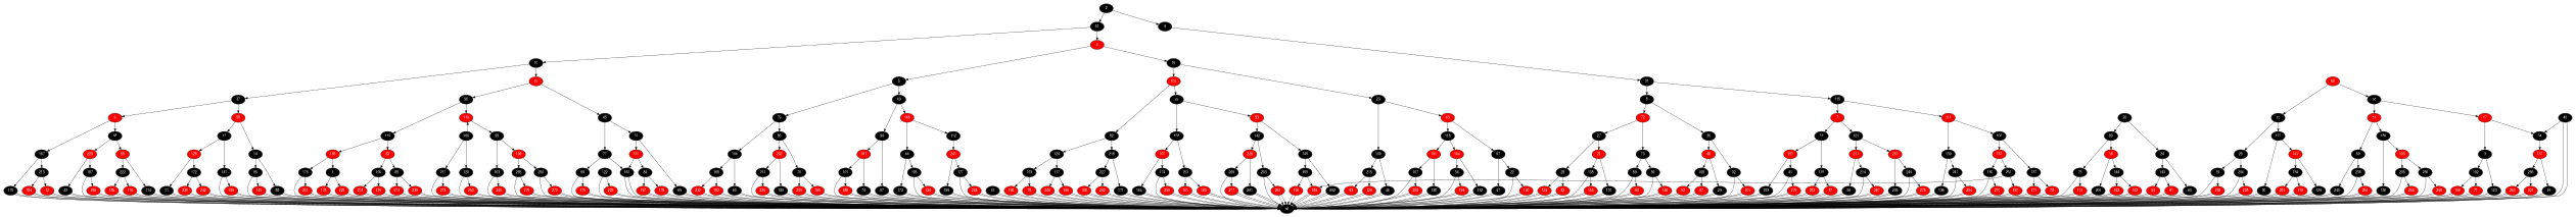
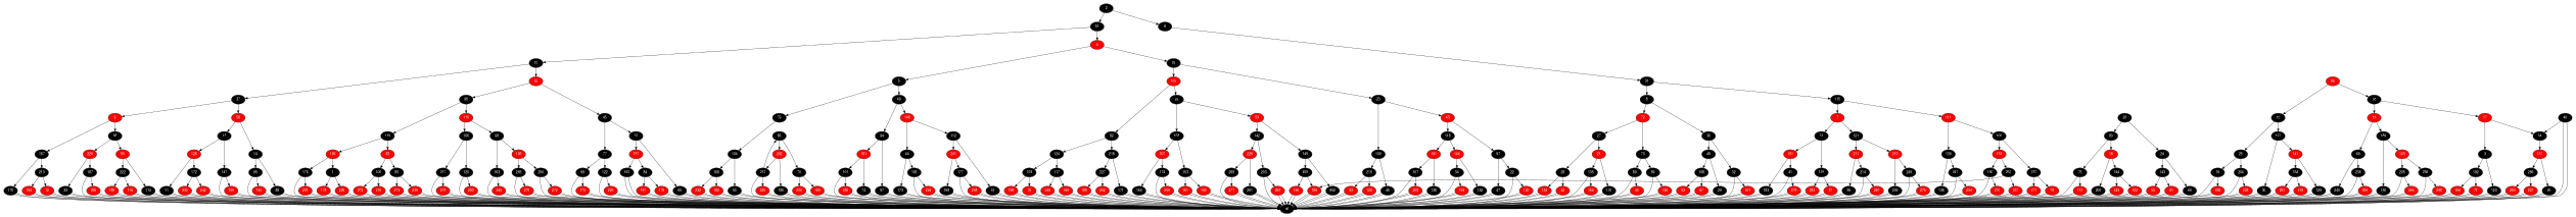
  digraph {
    node [fillcolor=" black" fontcolor=" white" fontname="Helvetica,Arial,sans-serif" style=filled]
    edge [color=black fontname="Helvetica,Arial,sans-serif"]
    nil
    2
    51
    10
    37
    9 [fillcolor=" red"]
    167
    170
    213
    184 [fillcolor=" red"]
    12 [fillcolor=" red"]
    68
    220 [fillcolor=" red"]
    33
    187
    255 [fillcolor=" red"]
    55 [fillcolor=" red"]
    222
    185 [fillcolor=" red"]
    116 [fillcolor=" red"]
    114
    58 [fillcolor=" red"]
    13
    128 [fillcolor=" red"]
    11
    172
    230 [fillcolor=" red"]
    242 [fillcolor=" red"]
    147
    159 [fillcolor=" red"]
    14
    95
    149 [fillcolor=" red"]
    88
    35 [fillcolor=" red"]
    96
    119
    165 [fillcolor=" red"]
    176
    231 [fillcolor=" red"]
    1
    178 [fillcolor=" red"]
    229 [fillcolor=" red"]
    83 [fillcolor=" red"]
    100
    274 [fillcolor=" red"]
    216 [fillcolor=" red"]
    85
    273 [fillcolor=" red"]
    239 [fillcolor=" red"]
    110 [fillcolor=" red"]
    166
    217
    278 [fillcolor=" red"]
    120
    253 [fillcolor=" red"]
    98
    163
    245 [fillcolor=" red"]
    196 [fillcolor=" red"]
    265
    276 [fillcolor=" red"]
    250
    272 [fillcolor=" red"]
    45
    77
    99
    175 [fillcolor=" red"]
    122
    225 [fillcolor=" red"]
    62
    157 [fillcolor=" red"]
    162
    84
    197 [fillcolor=" red"]
    179 [fillcolor=" red"]
    65
    4 [fillcolor=" red"]
    5
    79
    104
    168
    232 [fillcolor=" red"]
    182 [fillcolor=" red"]
    50
    86
    202 [fillcolor=" red"]
    212
    235 [fillcolor=" red"]
    180
    70
    200 [fillcolor=" red"]
    195 [fillcolor=" red"]
    49
    94
    181 [fillcolor=" red"]
    101
    280 [fillcolor=" red"]
    74
    57
    148 [fillcolor=" red"]
    44
    173
    193
    224 [fillcolor=" red"]
    112
    241 [fillcolor=" red"]
    199
    177
    248 [fillcolor=" red"]
    63
    39
    105 [fillcolor=" red"]
    82
    124
    223
    198 [fillcolor=" red"]
    76 [fillcolor=" red"]
    117
    246 [fillcolor=" red"]
    169 [fillcolor=" red"]
    218
    227
    188 [fillcolor=" red"]
    262 [fillcolor=" red"]
    171
    92
    158
    207 [fillcolor=" red"]
    164
    174
    259 [fillcolor=" red"]
    153
    161 [fillcolor=" red"]
    160 [fillcolor=" red"]
    53 [fillcolor=" red"]
    142
    226 [fillcolor=" red"]
    269
    277 [fillcolor=" red"]
    261
    203
    263 [fillcolor=" red"]
    145
    n145 [label=455]
    190 [fillcolor=" red"]
    186 [fillcolor=" red"]
    n148 [label=952]
    23
    109
    215
    93 [fillcolor=" red"]
    126 [fillcolor=" red"]
    46
    43 [fillcolor=" red"]
    118
    191 [fillcolor=" red"]
    107
    208 [fillcolor=" red"]
    138
    144 [fillcolor=" red"]
    34
    194 [fillcolor=" red"]
    132
    97
    47
    22
    140 [fillcolor=" red"]
    6
    31
    8
    72 [fillcolor=" red"]
    27
    28
    134 [fillcolor=" red"]
    42 [fillcolor=" red"]
    21 [fillcolor=" red"]
    135
    154 [fillcolor=" red"]
    131
    73
    89
    90 [fillcolor=" red"]
    59
    146 [fillcolor=" red"]
    36
-   48 [fillcolor=" red"]
+   48 [fillcolor=black]
    108
    52 [fillcolor=" red"]
    67 [fillcolor=" red"]
    29
    32
    n193 [fillcolor=" red" label=501]
    115
    7 [fillcolor=" red"]
    61
    151 [fillcolor=" red"]
    183
    41
    279 [fillcolor=" red"]
    125
    233 [fillcolor=" red"]
    87 [fillcolor=" red"]
    121
    211 [fillcolor=" red"]
    56
    214
    267 [fillcolor=" red"]
    210 [fillcolor=" red"]
    209
    249
    275 [fillcolor=" red"]
    111 [fillcolor=" red"]
    139
    136
    247
    254 [fillcolor=" red"]
    106
    133 [fillcolor=" red"]
    150
    270 [fillcolor=" red"]
    252
    257 [fillcolor=" red"]
    237
    271 [fillcolor=" red"]
    78 [fillcolor=" red"]
    20
    80
    75
    113 [fillcolor=" red"]
    16 [fillcolor=" red"]
    206
    244
    243 [fillcolor=" red"]
    102 [fillcolor=" red"]
    24
    143
    54 [fillcolor=" red"]
    91 [fillcolor=" red"]
    60
    66 [fillcolor=" red"]
    15
    25
    19
    258 [fillcolor=" red"]
    204
    228 [fillcolor=" red"]
    127
    30
    141 [fillcolor=" red"]
    234
    251 [fillcolor=" red"]
    219 [fillcolor=" red"]
    129
    38
    81 [fillcolor=" red"]
    69
    240
    238
    256 [fillcolor=" red"]
    189
    130
    103 [fillcolor=" red"]
    205
    264 [fillcolor=" red"]
    236
    268 [fillcolor=" red"]
    17 [fillcolor=" red"]
    3
    192
    156 [fillcolor=" red"]
    71 [fillcolor=" red"]
    123
    64
    137 [fillcolor=" red"]
    266
    260 [fillcolor=" red"]
    221 [fillcolor=" red"]
    26
    40
    subgraph sub_1 {
      nil
      2
      51
      10
      37
      9
      167
      170
      213
      184
      12
      68
      220
      33
      187
      255
      55
      222
      185
      116
      114
      58
      13
      128
      11
      172
      230
      242
      147
      159
      14
      95
      149
      88
      35
      96
      119
      165
      176
      231
      1
      178
      229
      83
      100
      274
      216
      85
      273
      239
      110
      166
      217
      278
      120
      253
      98
      163
      245
      196
      265
      276
      250
      272
      45
      77
      99
      175
      122
      225
      62
      157
      162
      84
      197
      179
      65
      4
      5
      79
      104
      168
      232
      182
      50
      86
      202
      212
      235
      180
      70
      200
      195
      49
      94
      181
      101
      280
      74
      57
      148
      44
      173
      193
      224
      112
      241
      199
      177
      248
      63
      39
      105
      82
      124
      223
      198
      76
      117
      246
      169
      218
      227
      188
      262
      171
      92
      158
      207
      164
      174
      259
      153
      161
      160
      53
      142
      226
      269
      277
      261
      203
      263
      145
      n145
      190
      186
      n148
      23
      109
      215
      93
      126
      46
      43
      118
      191
      107
      208
      138
      144
      34
      194
      132
      97
      47
      22
      140
      6
      31
      8
      72
      27
      28
      134
      42
      21
      135
      154
      131
      73
      89
      90
      59
      146
      36
      48
      108
      52
      67
      29
      32
      n193
      115
      7
      61
      151
      183
      41
      279
      125
      233
      87
      121
      211
      56
      214
      267
      210
      209
      249
      275
      111
      139
      136
      247
      254
      106
      133
      150
      270
      252
      257
      237
      271
      78
      20
      80
      75
      113
      16
      206
      244
      243
      102
      24
      143
      54
      91
      60
      66
      15
      25
      19
      258
      204
      228
      127
      30
      141
      234
      251
      219
      129
      38
      81
      69
      240
      238
      256
      189
      130
      103
      205
      264
      236
      268
      17
      3
      192
      156
      71
      123
      64
      137
      266
      260
      221
      26
      40
    }
    2 -> 51
    2 -> 6
    51 -> 10
    51 -> 4
    10 -> 37
    10 -> 35
    37 -> 9
    37 -> 58
    9 -> 167
    9 -> 68
    167 -> 170
    167 -> 213
    170 -> nil
    170 -> nil
    213 -> 184
    213 -> 12
    184 -> nil
    184 -> nil
    12 -> nil
    12 -> nil
    68 -> 220
    68 -> 55
    220 -> 33
    220 -> 187
    33 -> nil
    33 -> nil
    187 -> nil
    187 -> 255
    255 -> nil
    255 -> nil
    55 -> 222
    55 -> 114
    222 -> 185
    222 -> 116
    185 -> nil
    185 -> nil
    116 -> nil
    116 -> nil
    114 -> nil
    114 -> nil
    58 -> 13
    58 -> 14
    13 -> 128
    13 -> 147
    128 -> 11
    128 -> 172
    11 -> nil
    11 -> nil
    172 -> 230
    172 -> 242
    230 -> nil
    230 -> nil
    242 -> nil
    242 -> nil
    147 -> nil
    147 -> 159
    159 -> nil
    159 -> nil
    14 -> 95
    14 -> 88
    95 -> nil
    95 -> 149
    149 -> nil
    149 -> nil
    88 -> nil
    88 -> nil
    35 -> 96
    35 -> 45
    96 -> 119
    96 -> 110
    119 -> 165
    119 -> 83
    165 -> 176
    165 -> 1
    176 -> nil
    176 -> 231
    231 -> nil
    231 -> nil
    1 -> 178
    1 -> 229
    178 -> nil
    178 -> nil
    229 -> nil
    229 -> nil
    83 -> 100
    83 -> 85
    100 -> 274
    100 -> 216
    274 -> nil
    274 -> nil
    216 -> nil
    216 -> nil
    85 -> 273
    85 -> 239
    273 -> nil
    273 -> nil
    239 -> nil
    239 -> nil
-   166 -> 110
+   110 -> 166
    110 -> 98
    166 -> 217
    166 -> 120
    217 -> nil
    217 -> 278
    278 -> nil
    278 -> nil
    120 -> nil
    120 -> 253
    253 -> nil
    253 -> nil
    98 -> 163
    98 -> 196
    163 -> nil
    163 -> 245
    245 -> nil
    245 -> nil
    196 -> 265
    196 -> 250
    265 -> nil
    265 -> 276
    276 -> nil
    276 -> nil
    250 -> nil
    250 -> 272
    272 -> nil
    272 -> nil
    45 -> 77
    45 -> 62
    77 -> 99
-   77 -> 162
+   77 -> 122
    99 -> nil
    99 -> 175
    175 -> nil
    175 -> nil
    122 -> nil
    122 -> 225
    225 -> nil
    225 -> nil
    62 -> 157
    62 -> 65
    157 -> 162
    157 -> 84
    162 -> nil
    162 -> nil
    84 -> 197
    84 -> 179
    197 -> nil
    197 -> nil
    179 -> nil
    179 -> nil
    65 -> nil
    65 -> nil
    4 -> 5
    4 -> 39
    5 -> 79
    5 -> 49
    79 -> 104
-   79 -> 86
+   212 -> 86
    104 -> 168
    104 -> 50
    168 -> 232
    168 -> 182
    232 -> nil
    232 -> nil
    182 -> nil
    182 -> nil
    50 -> nil
    50 -> nil
    86 -> 202
    86 -> 70
    202 -> 212
    202 -> 180
    212 -> nil
    212 -> 235
    235 -> nil
    235 -> nil
    180 -> nil
    180 -> nil
    70 -> 200
    70 -> 195
    200 -> nil
    200 -> nil
    195 -> nil
    195 -> nil
    49 -> 94
    49 -> 148
    94 -> 181
    94 -> 57
    181 -> 101
    181 -> 74
    101 -> nil
    101 -> 280
    280 -> nil
    280 -> nil
    74 -> nil
    74 -> nil
    57 -> nil
    57 -> nil
    148 -> 44
    148 -> 112
    44 -> 173
    44 -> 193
    173 -> nil
    173 -> nil
    193 -> nil
    193 -> 224
    224 -> nil
    224 -> nil
    112 -> 241
+   112 -> 63
    241 -> 199
    241 -> 177
    199 -> nil
    199 -> nil
    177 -> nil
    177 -> 248
    248 -> nil
    248 -> nil
    63 -> nil
    63 -> nil
    39 -> 105
    39 -> 23
    105 -> 82
    105 -> 92
    82 -> 124
    82 -> 218
    124 -> 223
    124 -> 117
    223 -> 198
    223 -> 76
    198 -> nil
    198 -> nil
    76 -> nil
    76 -> nil
    117 -> 246
    117 -> 169
    246 -> nil
    246 -> nil
    169 -> nil
    169 -> nil
    218 -> 227
    218 -> 171
    227 -> 188
    227 -> 262
    188 -> nil
    188 -> nil
    262 -> nil
    262 -> nil
    171 -> nil
    171 -> nil
    92 -> 158
    92 -> 53
    158 -> 207
    158 -> 153
    207 -> 164
    207 -> 174
    164 -> nil
    164 -> nil
    174 -> nil
    174 -> 259
    259 -> nil
    259 -> nil
    153 -> 161
    153 -> 160
    161 -> nil
    161 -> nil
    160 -> nil
    160 -> nil
    53 -> 142
    53 -> 145
    142 -> 226
    142 -> 203
    226 -> 269
    226 -> 261
    269 -> nil
    269 -> 277
    277 -> nil
    277 -> nil
    261 -> nil
    261 -> nil
    203 -> nil
    203 -> 263
    263 -> nil
    263 -> nil
    145 -> n145
    145 -> n148
    n145 -> 190
    n145 -> 186
    190 -> nil
    190 -> nil
    186 -> nil
    186 -> nil
    n148 -> nil
    n148 -> nil
    23 -> 109
    23 -> 43
    109 -> 215
    109 -> 46
    215 -> 93
    215 -> 126
    93 -> nil
    93 -> nil
    126 -> nil
    126 -> nil
    46 -> nil
    46 -> nil
    43 -> 118
    43 -> 97
    118 -> 191
    118 -> 144
    191 -> 107
    191 -> 138
    107 -> nil
    107 -> 208
    208 -> nil
    208 -> nil
    138 -> nil
    138 -> nil
    144 -> 34
    144 -> 132
    34 -> nil
    34 -> 194
    194 -> nil
    194 -> nil
    132 -> nil
    132 -> nil
    97 -> 47
    97 -> 22
    47 -> nil
    47 -> nil
    22 -> nil
    22 -> 140
    140 -> nil
    140 -> nil
    6 -> 31
    31 -> 8
    31 -> 115
    8 -> 72
    8 -> 36
    72 -> 27
    72 -> 73
    27 -> 28
    27 -> 21
    28 -> 134
    28 -> 42
    134 -> nil
    134 -> nil
    42 -> nil
    42 -> nil
    21 -> 135
    21 -> 131
    135 -> nil
    135 -> 154
    154 -> nil
    154 -> nil
    131 -> nil
    131 -> nil
    73 -> 89
    73 -> 59
    89 -> nil
    89 -> 90
    90 -> nil
    90 -> nil
    59 -> nil
    59 -> 146
    146 -> nil
    146 -> nil
    36 -> 48
    36 -> 32
    48 -> 108
    48 -> 29
    108 -> 52
    108 -> 67
    52 -> nil
    52 -> nil
    67 -> nil
    67 -> nil
    29 -> nil
    29 -> nil
    32 -> nil
    32 -> n193
    n193 -> nil
    n193 -> nil
    115 -> 7
    115 -> 111
    7 -> 61
    7 -> 121
    61 -> 151
    61 -> 125
    151 -> 183
    151 -> 41
    183 -> nil
    183 -> nil
    41 -> nil
    41 -> 279
    279 -> nil
    279 -> nil
    125 -> 233
    125 -> 87
    233 -> nil
    233 -> nil
    87 -> nil
    87 -> nil
    121 -> 211
    121 -> 210
    211 -> 56
    211 -> 214
    56 -> nil
    56 -> nil
    214 -> nil
    214 -> 267
    267 -> nil
    267 -> nil
    210 -> 209
    210 -> 249
    209 -> nil
    209 -> nil
    249 -> nil
    249 -> 275
    275 -> nil
    275 -> nil
    111 -> 139
    111 -> 106
    139 -> 136
    139 -> 247
    136 -> nil
    136 -> nil
    247 -> nil
    247 -> 254
    254 -> nil
    254 -> nil
    106 -> 133
    106 -> 237
    133 -> 150
    133 -> 252
    150 -> nil
    150 -> 270
    270 -> nil
    270 -> nil
    252 -> 186
    252 -> 257
    257 -> nil
    257 -> nil
    237 -> 271
    237 -> 78
    271 -> nil
    271 -> nil
    78 -> nil
    78 -> nil
    20 -> 80
    20 -> 24
    80 -> 75
    80 -> 16
    75 -> nil
    75 -> 113
    113 -> nil
    113 -> nil
    16 -> 206
    16 -> 244
    206 -> nil
    206 -> nil
    244 -> 243
    244 -> 102
    243 -> nil
    243 -> nil
    102 -> nil
    102 -> nil
    24 -> 143
    24 -> 60
    143 -> 54
    143 -> 91
    54 -> nil
    54 -> nil
    91 -> nil
    91 -> nil
    60 -> nil
    60 -> nil
    66 -> 15
    66 -> 38
    15 -> 25
    15 -> 127
    25 -> 19
    25 -> 204
    19 -> nil
    19 -> 258
    258 -> nil
    258 -> nil
    204 -> nil
    204 -> 228
    228 -> nil
    228 -> nil
    127 -> 30
    127 -> 141
    30 -> nil
    30 -> nil
    141 -> 234
    141 -> 129
    234 -> 251
    234 -> 219
    251 -> nil
    251 -> nil
    219 -> nil
    219 -> nil
    129 -> nil
    129 -> nil
    38 -> 81
    38 -> 17
    81 -> 69
    81 -> 189
    69 -> 240
    69 -> 238
    240 -> nil
    240 -> nil
    238 -> nil
    238 -> 256
    256 -> nil
    256 -> nil
    189 -> 130
    189 -> 103
    130 -> nil
    130 -> nil
    103 -> 205
    103 -> 236
    205 -> nil
    205 -> 264
    264 -> nil
    264 -> nil
    236 -> nil
    236 -> 268
    268 -> nil
    268 -> nil
    17 -> 3
    17 -> 64
    3 -> 192
    3 -> 123
    192 -> 156
    192 -> 71
    156 -> nil
    156 -> nil
    71 -> nil
    71 -> nil
    123 -> nil
    123 -> nil
    64 -> 137
    137 -> 266
    137 -> 26
    266 -> 260
    266 -> 221
    260 -> nil
    260 -> nil
    221 -> nil
    221 -> nil
    26 -> nil
    26 -> nil
    40 -> nil
    40 -> nil
    40 -> 64
  }
